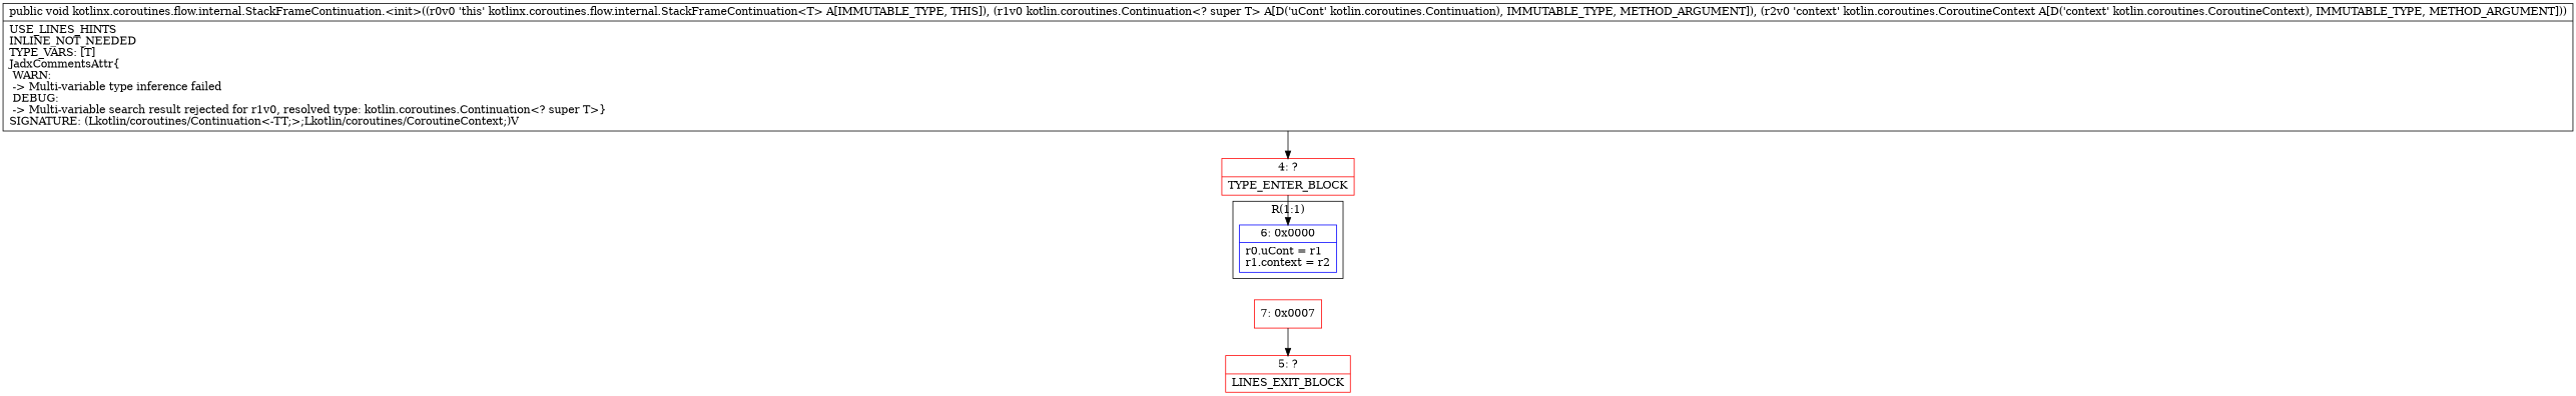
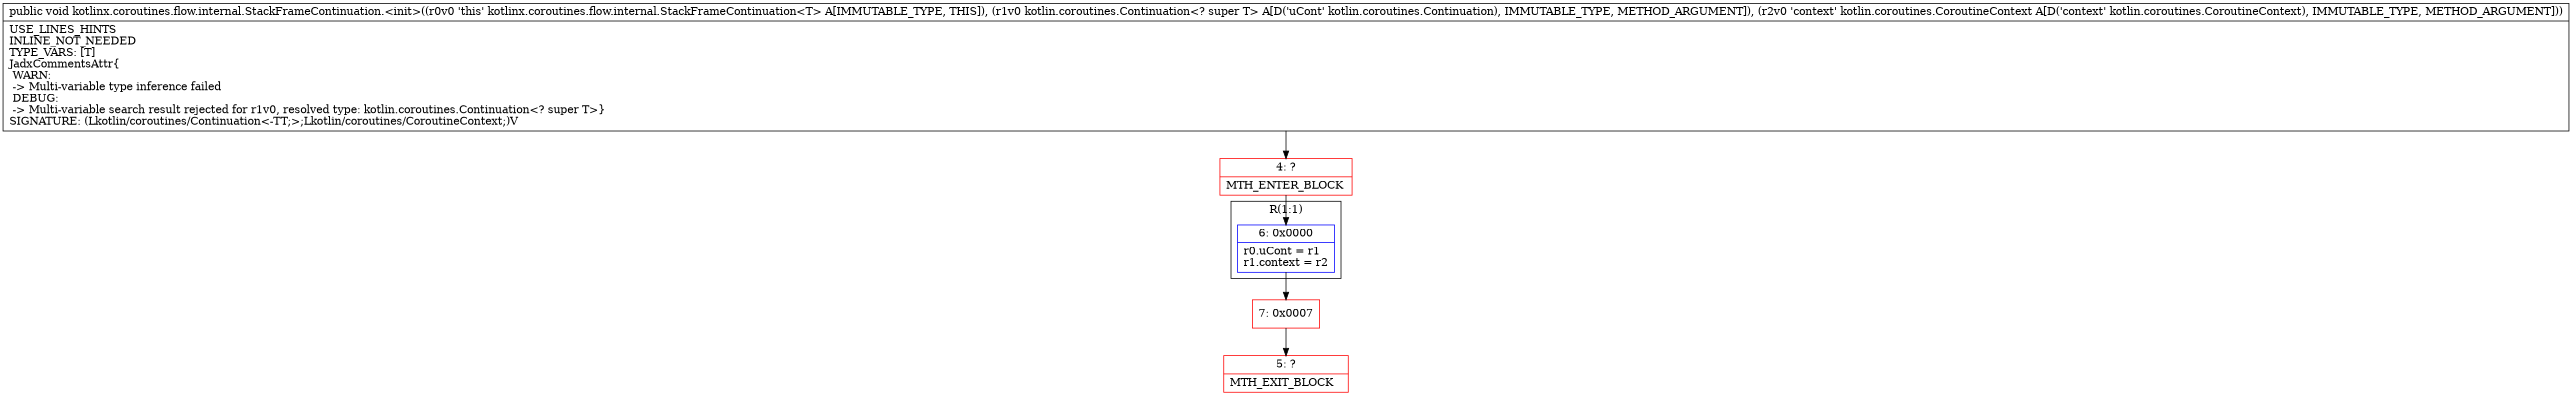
  digraph {
    node [color=red shape=record]
    n1 [color=blue label="{6\:\ 0x0000|r0.uCont = r1\lr1.context = r2\l}"]
    n2 [label="{7\:\ 0x0007}"]
-   n3 [label="{5\:\ ?|LINES_EXIT_BLOCK\l}"]
-   n4 [label="{4\:\ ?|TYPE_ENTER_BLOCK\l}"]
+   n3 [label="{5\:\ ?|MTH_EXIT_BLOCK\l}"]
+   n4 [label="{4\:\ ?|MTH_ENTER_BLOCK\l}"]
    n5 [label="{public void kotlinx.coroutines.flow.internal.StackFrameContinuation.\<init\>((r0v0 'this' kotlinx.coroutines.flow.internal.StackFrameContinuation\<T\> A[IMMUTABLE_TYPE, THIS]), (r1v0 kotlin.coroutines.Continuation\<? super T\> A[D('uCont' kotlin.coroutines.Continuation), IMMUTABLE_TYPE, METHOD_ARGUMENT]), (r2v0 'context' kotlin.coroutines.CoroutineContext A[D('context' kotlin.coroutines.CoroutineContext), IMMUTABLE_TYPE, METHOD_ARGUMENT]))  | USE_LINES_HINTS\lINLINE_NOT_NEEDED\lTYPE_VARS: [T]\lJadxCommentsAttr\{\l WARN: \l \-\> Multi\-variable type inference failed\l DEBUG: \l \-\> Multi\-variable search result rejected for r1v0, resolved type: kotlin.coroutines.Continuation\<? super T\>\}\lSIGNATURE: (Lkotlin\/coroutines\/Continuation\<\-TT;\>;Lkotlin\/coroutines\/CoroutineContext;)V\l}" color=""]
    subgraph cluster_1 {
      label="R(1:1)"
      n1
    }
+   n1 -> n2
    n2 -> n3
    n4 -> n1
    n5 -> n4
  }
